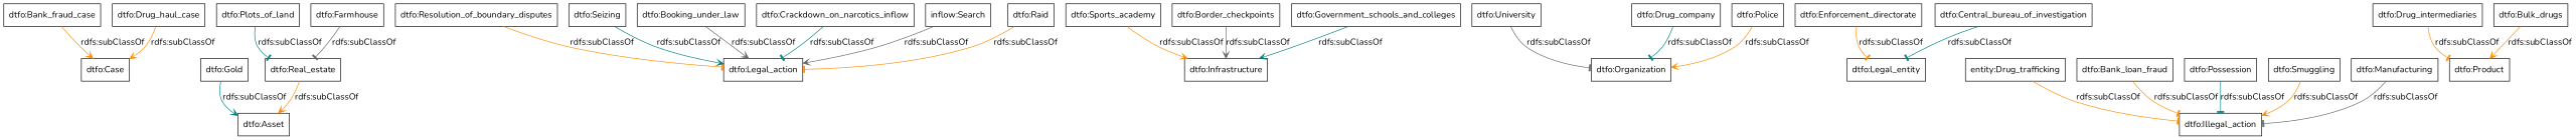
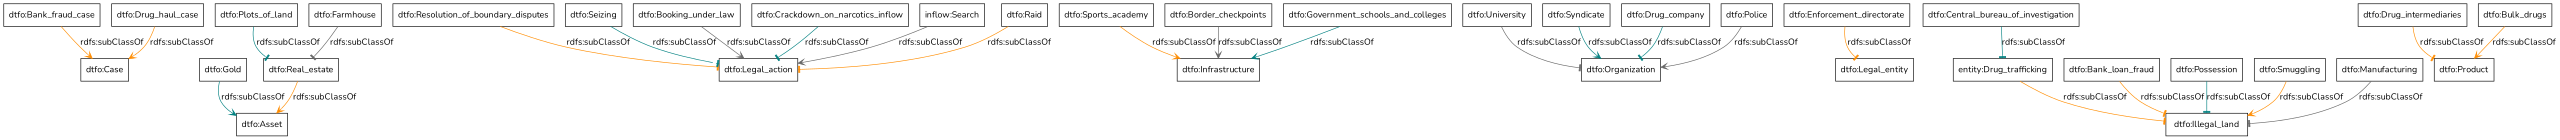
  digraph {
    fontname=Nunito
    rankdir=TB
    node [color=black fontname=Nunito shape=rectangle]
    edge [arrowhead=vee color=darkorange fontname=Nunito]
    "dtfo:Bank_fraud_case"
    "dtfo:Case"
    "dtfo:Real_estate"
    "dtfo:Asset"
    "dtfo:Resolution_of_boundary_disputes"
    "dtfo:Legal_action"
    "dtfo:Sports_academy"
    "dtfo:Infrastructure"
    "dtfo:Plots_of_land"
    "dtfo:Gold"
    "dtfo:University"
    "dtfo:Organization"
    "dtfo:Enforcement_directorate"
    "dtfo:Legal_entity"
    "dtfo:Farmhouse"
    n16 [label="entity:Drug_trafficking"]
-   "dtfo:Illegal_action"
+   "dtfo:Illegal_action" [label="dtfo:Illegal_land"]
    "dtfo:Bank_loan_fraud"
    "dtfo:Possession"
    "dtfo:Central_bureau_of_investigation"
    "dtfo:Seizing"
+   "dtfo:Syndicate"
    "dtfo:Booking_under_law"
    "dtfo:Smuggling"
    "dtfo:Drug_haul_case"
    "dtfo:Drug_company"
    "dtfo:Drug_intermediaries"
    "dtfo:Product"
    "dtfo:Bulk_drugs"
    "dtfo:Border_checkpoints"
    "dtfo:Crackdown_on_narcotics_inflow"
    "dtfo:Government_schools_and_colleges"
    n33 [label="inflow:Search"]
    "dtfo:Manufacturing"
    "dtfo:Raid"
    "dtfo:Police"
    "dtfo:Bank_fraud_case" -> "dtfo:Case" [label="rdfs:subClassOf"]
    "dtfo:Real_estate" -> "dtfo:Asset" [label="rdfs:subClassOf"]
    "dtfo:Resolution_of_boundary_disputes" -> "dtfo:Legal_action" [arrowhead=tee label="rdfs:subClassOf"]
    "dtfo:Sports_academy" -> "dtfo:Infrastructure" [label="rdfs:subClassOf"]
    "dtfo:Plots_of_land" -> "dtfo:Real_estate" [arrowhead=tee color=teal label="rdfs:subClassOf"]
    "dtfo:Gold" -> "dtfo:Asset" [color=teal label="rdfs:subClassOf"]
    "dtfo:University" -> "dtfo:Organization" [arrowhead=tee color=gray40 label="rdfs:subClassOf"]
    "dtfo:Enforcement_directorate" -> "dtfo:Legal_entity" [arrowhead=tee label="rdfs:subClassOf"]
    "dtfo:Farmhouse" -> "dtfo:Real_estate" [arrowhead=tee color=gray40 label="rdfs:subClassOf"]
    n16 -> "dtfo:Illegal_action" [arrowhead=tee label="rdfs:subClassOf"]
    "dtfo:Bank_loan_fraud" -> "dtfo:Illegal_action" [arrowhead=tee label="rdfs:subClassOf"]
    "dtfo:Possession" -> "dtfo:Illegal_action" [arrowhead=tee color=teal label="rdfs:subClassOf"]
-   "dtfo:Central_bureau_of_investigation" -> "dtfo:Legal_entity" [arrowhead=tee color=teal label="rdfs:subClassOf"]
-   "dtfo:Seizing" -> "dtfo:Legal_action" [color=teal label="rdfs:subClassOf"]
+   "dtfo:Central_bureau_of_investigation" -> n16 [arrowhead=tee color=teal label="rdfs:subClassOf"]
+   "dtfo:Seizing" -> "dtfo:Legal_action" [arrowhead=tee color=teal label="rdfs:subClassOf"]
+   "dtfo:Syndicate" -> "dtfo:Organization" [color=teal label="rdfs:subClassOf"]
    "dtfo:Booking_under_law" -> "dtfo:Legal_action" [color=gray40 label="rdfs:subClassOf"]
    "dtfo:Smuggling" -> "dtfo:Illegal_action" [label="rdfs:subClassOf"]
    "dtfo:Drug_haul_case" -> "dtfo:Case" [label="rdfs:subClassOf"]
    "dtfo:Drug_company" -> "dtfo:Organization" [arrowhead=tee color=teal label="rdfs:subClassOf"]
    "dtfo:Drug_intermediaries" -> "dtfo:Product" [arrowhead=tee label="rdfs:subClassOf"]
    "dtfo:Bulk_drugs" -> "dtfo:Product" [label="rdfs:subClassOf"]
    "dtfo:Border_checkpoints" -> "dtfo:Infrastructure" [color=gray40 label="rdfs:subClassOf"]
    "dtfo:Crackdown_on_narcotics_inflow" -> "dtfo:Legal_action" [arrowhead=tee color=teal label="rdfs:subClassOf"]
    "dtfo:Government_schools_and_colleges" -> "dtfo:Infrastructure" [color=teal label="rdfs:subClassOf"]
    n33 -> "dtfo:Legal_action" [color=gray40 label="rdfs:subClassOf"]
    "dtfo:Manufacturing" -> "dtfo:Illegal_action" [arrowhead=tee color=gray40 label="rdfs:subClassOf"]
    "dtfo:Raid" -> "dtfo:Legal_action" [arrowhead=tee label="rdfs:subClassOf"]
-   "dtfo:Police" -> "dtfo:Organization" [label="rdfs:subClassOf"]
+   "dtfo:Police" -> "dtfo:Organization" [color=gray40 label="rdfs:subClassOf"]
  }
